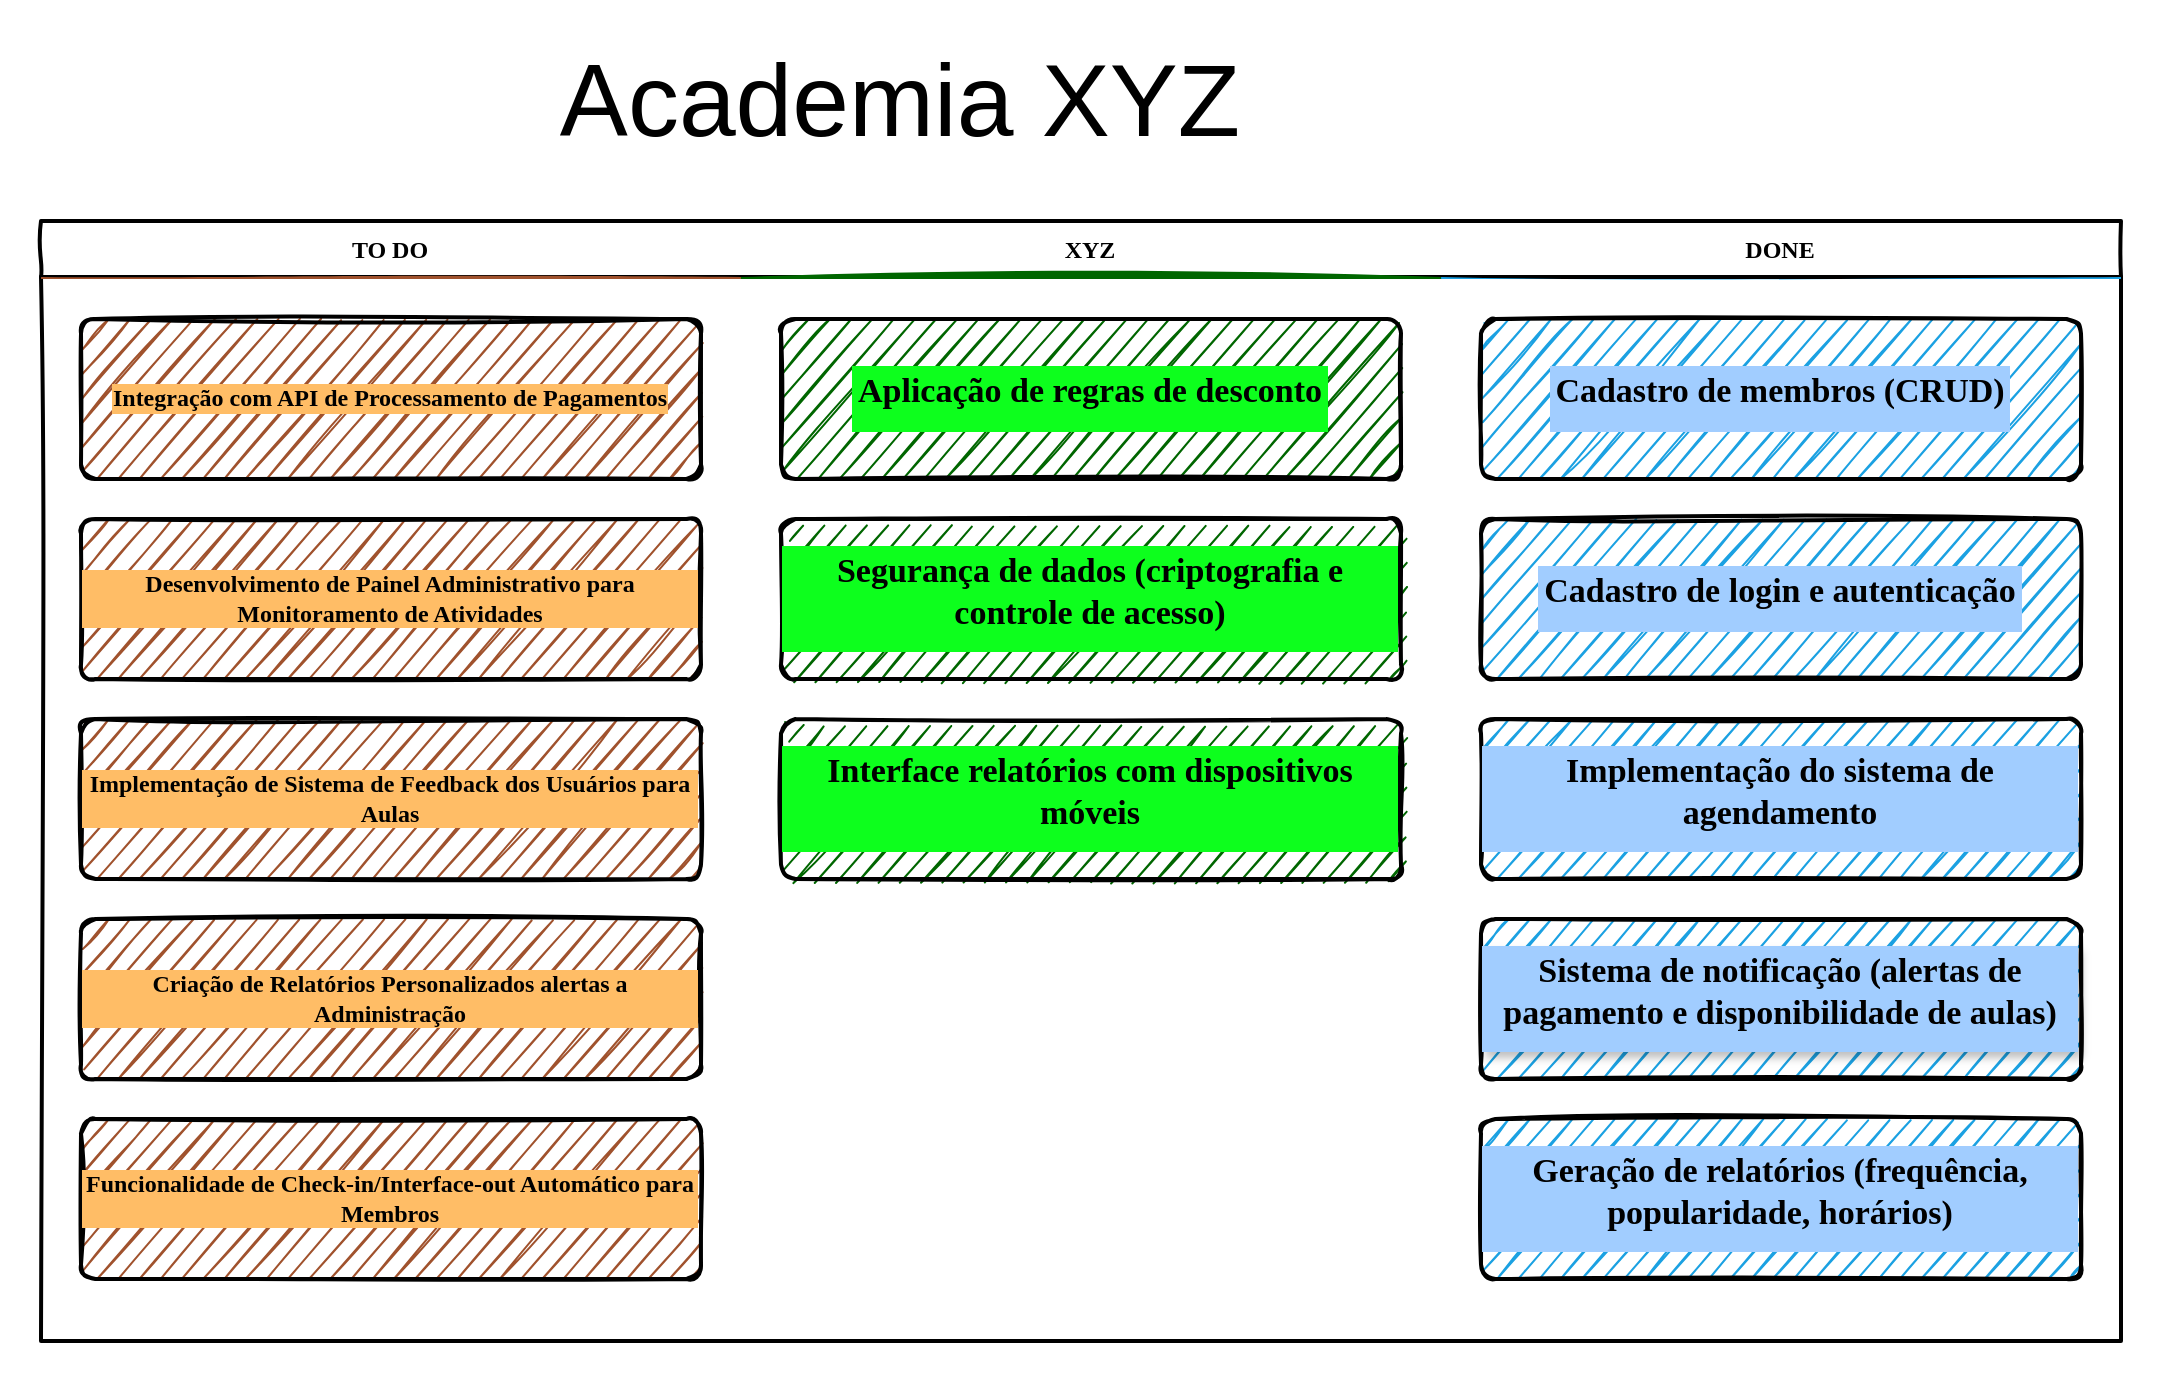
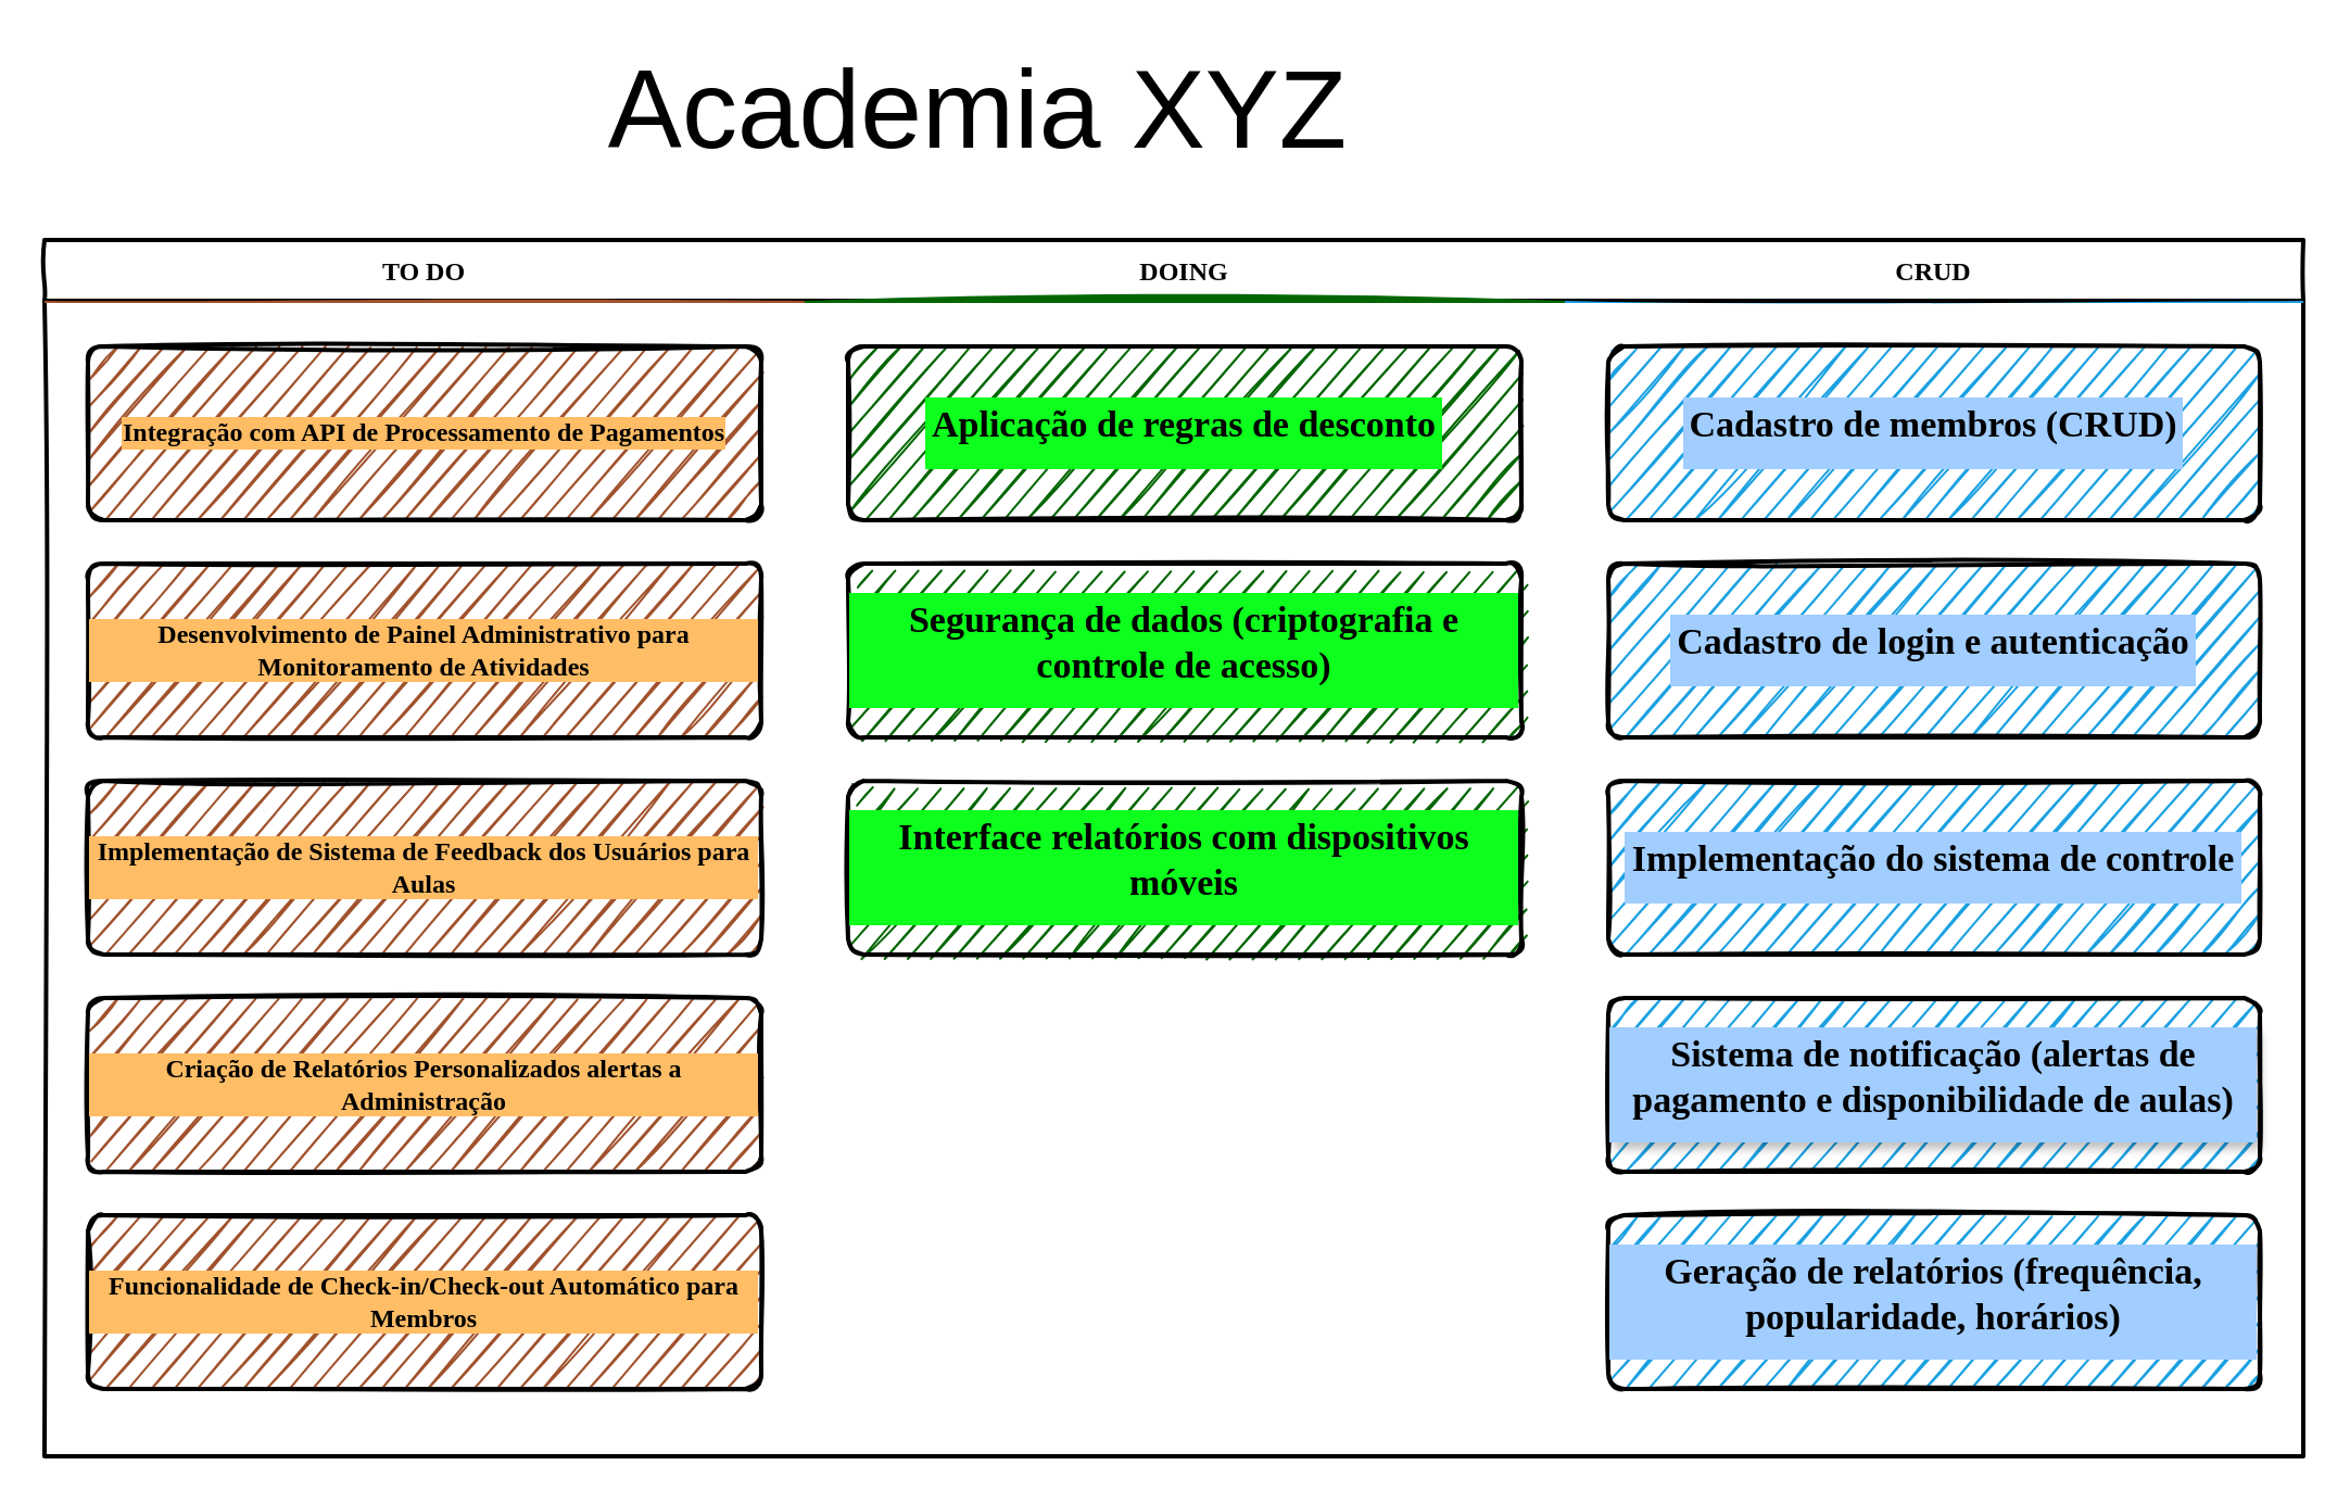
  <mxCell id="0" />
  <mxCell id="1" parent="0" />
  <mxCell id="2" value="" style="swimlane;fontStyle=2;childLayout=stackLayout;horizontal=1;startSize=28;horizontalStack=1;resizeParent=1;resizeParentMax=0;resizeLast=0;collapsible=0;marginBottom=0;swimlaneFillColor=none;fontFamily=Permanent Marker;fontSize=16;points=[];verticalAlign=top;stackBorder=0;resizable=1;strokeWidth=2;sketch=1;disableMultiStroke=1;labelBackgroundColor=default;" parent="1" vertex="1"><mxGeometry x="20" y="110" width="1040" height="560" as="geometry" /></mxCell>
  <mxCell id="3" value="TO DO" style="swimlane;strokeWidth=2;fontFamily=Permanent Marker;html=0;startSize=1;verticalAlign=bottom;spacingBottom=5;points=[];childLayout=stackLayout;stackBorder=20;stackSpacing=20;resizeLast=0;resizeParent=1;horizontalStack=0;collapsible=0;sketch=1;strokeColor=none;fillStyle=solid;fillColor=#A0522D;labelBackgroundColor=none;labelBorderColor=none;textShadow=0;" parent="2" vertex="1"><mxGeometry y="28" width="350" height="532" as="geometry" /></mxCell>
  <mxCell id="4" value="Integração com API de Processamento de Pagamentos" style="whiteSpace=wrap;html=1;strokeWidth=2;fillColor=swimlane;fontStyle=1;spacingTop=0;rounded=1;arcSize=9;points=[];sketch=1;fontFamily=Permanent Marker;hachureGap=8;fillWeight=1;labelBackgroundColor=#FFBD66;labelBorderColor=none;textShadow=0;" vertex="1" parent="3"><mxGeometry x="20" y="21" width="310" height="80" as="geometry" /></mxCell>
  <mxCell id="5" value="Desenvolvimento de Painel Administrativo para Monitoramento de Atividades" style="whiteSpace=wrap;html=1;strokeWidth=2;fillColor=swimlane;fontStyle=1;spacingTop=0;rounded=1;arcSize=9;points=[];sketch=1;fontFamily=Permanent Marker;hachureGap=8;fillWeight=1;labelBackgroundColor=#FFBD66;labelBorderColor=none;textShadow=0;" vertex="1" parent="3"><mxGeometry x="20" y="121" width="310" height="80" as="geometry" /></mxCell>
  <mxCell id="6" value="Implementação de Sistema de Feedback dos Usuários para Aulas" style="whiteSpace=wrap;html=1;strokeWidth=2;fillColor=swimlane;fontStyle=1;spacingTop=0;rounded=1;arcSize=9;points=[];sketch=1;fontFamily=Permanent Marker;hachureGap=8;fillWeight=1;labelBackgroundColor=#FFBD66;labelBorderColor=none;textShadow=0;" vertex="1" parent="3"><mxGeometry x="20" y="221" width="310" height="80" as="geometry" /></mxCell>
  <mxCell id="7" value="Criação de Relatórios Personalizados alertas a Administração" style="whiteSpace=wrap;html=1;strokeWidth=2;fillColor=swimlane;fontStyle=1;spacingTop=0;rounded=1;arcSize=9;points=[];sketch=1;fontFamily=Permanent Marker;hachureGap=8;fillWeight=1;labelBackgroundColor=#FFBD66;labelBorderColor=none;textShadow=0;" vertex="1" parent="3"><mxGeometry x="20" y="321" width="310" height="80" as="geometry" /></mxCell>
- <mxCell id="8" value="Funcionalidade de Check-in/Interface-out Automático para Membros" style="whiteSpace=wrap;html=1;strokeWidth=2;fillColor=swimlane;fontStyle=1;spacingTop=0;rounded=1;arcSize=9;points=[];sketch=1;fontFamily=Permanent Marker;hachureGap=8;fillWeight=1;labelBackgroundColor=#FFBD66;labelBorderColor=none;textShadow=0;" vertex="1" parent="3"><mxGeometry x="20" y="421" width="310" height="80" as="geometry" /></mxCell>
- <mxCell id="9" value="XYZ" style="swimlane;strokeWidth=2;fontFamily=Permanent Marker;html=0;startSize=1;verticalAlign=bottom;spacingBottom=5;points=[];childLayout=stackLayout;stackBorder=20;stackSpacing=20;resizeLast=0;resizeParent=1;horizontalStack=0;collapsible=0;sketch=1;strokeColor=none;fillStyle=solid;fillColor=#006600;labelBackgroundColor=none;textShadow=0;fontColor=#000000;labelBorderColor=none;" parent="2" vertex="1"><mxGeometry x="350" y="28" width="350" height="532" as="geometry" /></mxCell>
+ <mxCell id="8" value="Funcionalidade de Check-in/Check-out Automático para Membros" style="whiteSpace=wrap;html=1;strokeWidth=2;fillColor=swimlane;fontStyle=1;spacingTop=0;rounded=1;arcSize=9;points=[];sketch=1;fontFamily=Permanent Marker;hachureGap=8;fillWeight=1;labelBackgroundColor=#FFBD66;labelBorderColor=none;textShadow=0;" vertex="1" parent="3"><mxGeometry x="20" y="421" width="310" height="80" as="geometry" /></mxCell>
+ <mxCell id="9" value="DOING" style="swimlane;strokeWidth=2;fontFamily=Permanent Marker;html=0;startSize=1;verticalAlign=bottom;spacingBottom=5;points=[];childLayout=stackLayout;stackBorder=20;stackSpacing=20;resizeLast=0;resizeParent=1;horizontalStack=0;collapsible=0;sketch=1;strokeColor=none;fillStyle=solid;fillColor=#006600;labelBackgroundColor=none;textShadow=0;fontColor=#000000;labelBorderColor=none;" parent="2" vertex="1"><mxGeometry x="350" y="28" width="350" height="532" as="geometry" /></mxCell>
  <mxCell id="10" value="&lt;table style=&quot;font-size: 17px;&quot;&gt;&lt;tbody&gt;&lt;tr&gt;&lt;td&gt;&lt;font style=&quot;font-size: 17px;&quot;&gt;Aplicação de regras de desconto&lt;/font&gt;&lt;/td&gt;&lt;/tr&gt;&lt;/tbody&gt;&lt;/table&gt;&lt;table style=&quot;font-size: 17px;&quot;&gt;&lt;tbody&gt;&lt;tr&gt;&lt;td&gt;&lt;/td&gt;&lt;/tr&gt;&lt;/tbody&gt;&lt;/table&gt;" style="whiteSpace=wrap;html=1;strokeWidth=2;fillColor=swimlane;fontStyle=1;spacingTop=0;rounded=1;arcSize=9;points=[];sketch=1;fontFamily=Permanent Marker;hachureGap=8;fillWeight=1;labelBackgroundColor=#0DFF1D;labelBorderColor=none;textShadow=0;" vertex="1" parent="9"><mxGeometry x="20" y="21" width="310" height="80" as="geometry" /></mxCell>
  <mxCell id="11" value="&lt;table style=&quot;font-size: 17px;&quot;&gt;&lt;tbody&gt;&lt;tr&gt;&lt;td&gt;&lt;font style=&quot;font-size: 17px;&quot;&gt;Segurança de dados (criptografia e controle de acesso)&lt;/font&gt;&lt;/td&gt;&lt;/tr&gt;&lt;/tbody&gt;&lt;/table&gt;&lt;table style=&quot;font-size: 17px;&quot;&gt;&lt;tbody&gt;&lt;tr&gt;&lt;td&gt;&lt;/td&gt;&lt;/tr&gt;&lt;/tbody&gt;&lt;/table&gt;" style="whiteSpace=wrap;html=1;strokeWidth=2;fillColor=swimlane;fontStyle=1;spacingTop=0;rounded=1;arcSize=9;points=[];sketch=1;fontFamily=Permanent Marker;hachureGap=8;fillWeight=1;labelBackgroundColor=#0DFF1D;labelBorderColor=none;textShadow=0;" vertex="1" parent="9"><mxGeometry x="20" y="121" width="310" height="80" as="geometry" /></mxCell>
  <mxCell id="12" value="&lt;table style=&quot;font-size: 17px;&quot;&gt;&lt;tbody&gt;&lt;tr&gt;&lt;td&gt;&lt;font style=&quot;font-size: 17px;&quot;&gt;Interface relatórios com dispositivos móveis&lt;/font&gt;&lt;/td&gt;&lt;/tr&gt;&lt;/tbody&gt;&lt;/table&gt;&lt;table style=&quot;font-size: 17px;&quot;&gt;&lt;tbody&gt;&lt;tr&gt;&lt;td&gt;&lt;/td&gt;&lt;/tr&gt;&lt;/tbody&gt;&lt;/table&gt;" style="whiteSpace=wrap;html=1;strokeWidth=2;fillColor=swimlane;fontStyle=1;spacingTop=0;rounded=1;arcSize=9;points=[];sketch=1;fontFamily=Permanent Marker;hachureGap=8;fillWeight=1;labelBackgroundColor=#0DFF1D;labelBorderColor=none;textShadow=0;" vertex="1" parent="9"><mxGeometry x="20" y="221" width="310" height="80" as="geometry" /></mxCell>
- <mxCell id="13" value="DONE" style="swimlane;strokeWidth=2;fontFamily=Permanent Marker;html=0;startSize=1;verticalAlign=bottom;spacingBottom=5;points=[];childLayout=stackLayout;stackBorder=20;stackSpacing=20;resizeLast=0;resizeParent=1;horizontalStack=0;collapsible=0;sketch=1;strokeColor=none;fillStyle=solid;fillColor=#1BA1E2;labelBackgroundColor=none;labelBorderColor=none;" parent="2" vertex="1"><mxGeometry x="700" y="28" width="340" height="532" as="geometry" /></mxCell>
+ <mxCell id="13" value="CRUD" style="swimlane;strokeWidth=2;fontFamily=Permanent Marker;html=0;startSize=1;verticalAlign=bottom;spacingBottom=5;points=[];childLayout=stackLayout;stackBorder=20;stackSpacing=20;resizeLast=0;resizeParent=1;horizontalStack=0;collapsible=0;sketch=1;strokeColor=none;fillStyle=solid;fillColor=#1BA1E2;labelBackgroundColor=none;labelBorderColor=none;" parent="2" vertex="1"><mxGeometry x="700" y="28" width="340" height="532" as="geometry" /></mxCell>
  <mxCell id="14" value="&lt;table style=&quot;font-size: 17px;&quot;&gt;&lt;tbody&gt;&lt;tr&gt;&lt;td&gt;&lt;font style=&quot;font-size: 17px;&quot;&gt;Cadastro de membros (CRUD)&lt;/font&gt;&lt;/td&gt;&lt;/tr&gt;&lt;/tbody&gt;&lt;/table&gt;&lt;table style=&quot;font-size: 17px;&quot;&gt;&lt;tbody&gt;&lt;tr&gt;&lt;td&gt;&lt;/td&gt;&lt;/tr&gt;&lt;/tbody&gt;&lt;/table&gt;" style="whiteSpace=wrap;html=1;strokeWidth=2;fillColor=swimlane;fontStyle=1;spacingTop=0;rounded=1;arcSize=9;points=[];sketch=1;fontFamily=Permanent Marker;hachureGap=8;fillWeight=1;labelBackgroundColor=#A1CDFF;labelBorderColor=none;" vertex="1" parent="13"><mxGeometry x="20" y="21" width="300" height="80" as="geometry" /></mxCell>
  <mxCell id="15" value="&lt;table style=&quot;font-size: 17px;&quot;&gt;&lt;tbody&gt;&lt;tr&gt;&lt;td&gt;&lt;font style=&quot;font-size: 17px;&quot;&gt;Cadastro de login e autenticação&lt;/font&gt;&lt;/td&gt;&lt;/tr&gt;&lt;/tbody&gt;&lt;/table&gt;&lt;table style=&quot;font-size: 17px;&quot;&gt;&lt;tbody&gt;&lt;tr&gt;&lt;td&gt;&lt;/td&gt;&lt;/tr&gt;&lt;/tbody&gt;&lt;/table&gt;" style="whiteSpace=wrap;html=1;strokeWidth=2;fillColor=swimlane;fontStyle=1;spacingTop=0;rounded=1;arcSize=9;points=[];sketch=1;fontFamily=Permanent Marker;hachureGap=8;fillWeight=1;labelBackgroundColor=#A1CDFF;labelBorderColor=none;" vertex="1" parent="13"><mxGeometry x="20" y="121" width="300" height="80" as="geometry" /></mxCell>
- <mxCell id="16" value="&lt;table style=&quot;font-size: 17px;&quot;&gt;&lt;tbody&gt;&lt;tr&gt;&lt;td&gt;&lt;font style=&quot;font-size: 17px;&quot;&gt;Implementação do sistema de agendamento&lt;/font&gt;&lt;/td&gt;&lt;/tr&gt;&lt;/tbody&gt;&lt;/table&gt;&lt;table style=&quot;font-size: 17px;&quot;&gt;&lt;tbody&gt;&lt;tr&gt;&lt;td&gt;&lt;/td&gt;&lt;/tr&gt;&lt;/tbody&gt;&lt;/table&gt;" style="whiteSpace=wrap;html=1;strokeWidth=2;fillColor=swimlane;fontStyle=1;spacingTop=0;rounded=1;arcSize=9;points=[];sketch=1;fontFamily=Permanent Marker;hachureGap=8;fillWeight=1;labelBackgroundColor=#A1CDFF;labelBorderColor=none;" vertex="1" parent="13"><mxGeometry x="20" y="221" width="300" height="80" as="geometry" /></mxCell>
+ <mxCell id="16" value="&lt;table style=&quot;font-size: 17px;&quot;&gt;&lt;tbody&gt;&lt;tr&gt;&lt;td&gt;&lt;font style=&quot;font-size: 17px;&quot;&gt;Implementação do sistema de controle&lt;/font&gt;&lt;/td&gt;&lt;/tr&gt;&lt;/tbody&gt;&lt;/table&gt;&lt;table style=&quot;font-size: 17px;&quot;&gt;&lt;tbody&gt;&lt;tr&gt;&lt;td&gt;&lt;/td&gt;&lt;/tr&gt;&lt;/tbody&gt;&lt;/table&gt;" style="whiteSpace=wrap;html=1;strokeWidth=2;fillColor=swimlane;fontStyle=1;spacingTop=0;rounded=1;arcSize=9;points=[];sketch=1;fontFamily=Permanent Marker;hachureGap=8;fillWeight=1;labelBackgroundColor=#A1CDFF;labelBorderColor=none;" vertex="1" parent="13"><mxGeometry x="20" y="221" width="300" height="80" as="geometry" /></mxCell>
  <mxCell id="17" value="&lt;table style=&quot;font-size: 17px;&quot;&gt;&lt;tbody&gt;&lt;tr&gt;&lt;td&gt;&lt;font style=&quot;font-size: 17px;&quot;&gt;Sistema de notificação (alertas de pagamento e disponibilidade de aulas)&lt;/font&gt;&lt;/td&gt;&lt;/tr&gt;&lt;/tbody&gt;&lt;/table&gt;&lt;table style=&quot;font-size: 17px;&quot;&gt;&lt;tbody&gt;&lt;tr&gt;&lt;td&gt;&lt;/td&gt;&lt;/tr&gt;&lt;/tbody&gt;&lt;/table&gt;" style="whiteSpace=wrap;html=1;strokeWidth=2;fillColor=swimlane;fontStyle=1;spacingTop=0;rounded=1;arcSize=9;points=[];sketch=1;fontFamily=Permanent Marker;hachureGap=8;fillWeight=1;labelBackgroundColor=#A1CDFF;textShadow=1;" vertex="1" parent="13"><mxGeometry x="20" y="321" width="300" height="80" as="geometry" /></mxCell>
  <mxCell id="18" value="&lt;table style=&quot;font-size: 17px;&quot;&gt;&lt;tbody&gt;&lt;tr&gt;&lt;td&gt;&lt;font style=&quot;font-size: 17px;&quot;&gt;Geração de relatórios (frequência, popularidade, horários)&lt;/font&gt;&lt;/td&gt;&lt;/tr&gt;&lt;/tbody&gt;&lt;/table&gt;&lt;table style=&quot;font-size: 17px;&quot;&gt;&lt;tbody&gt;&lt;tr&gt;&lt;td&gt;&lt;/td&gt;&lt;/tr&gt;&lt;/tbody&gt;&lt;/table&gt;" style="whiteSpace=wrap;html=1;strokeWidth=2;fillColor=swimlane;fontStyle=1;spacingTop=0;rounded=1;arcSize=9;points=[];sketch=1;fontFamily=Permanent Marker;hachureGap=8;fillWeight=1;labelBackgroundColor=#A1CDFF;" vertex="1" parent="13"><mxGeometry x="20" y="421" width="300" height="80" as="geometry" /></mxCell>
  <mxCell id="19" value="&lt;font style=&quot;font-size: 51px;&quot;&gt;Academia XYZ&lt;/font&gt;" style="text;html=1;align=center;verticalAlign=middle;whiteSpace=wrap;rounded=0;" vertex="1" parent="1"><mxGeometry x="220" y="20" width="460" height="60" as="geometry" /></mxCell>
